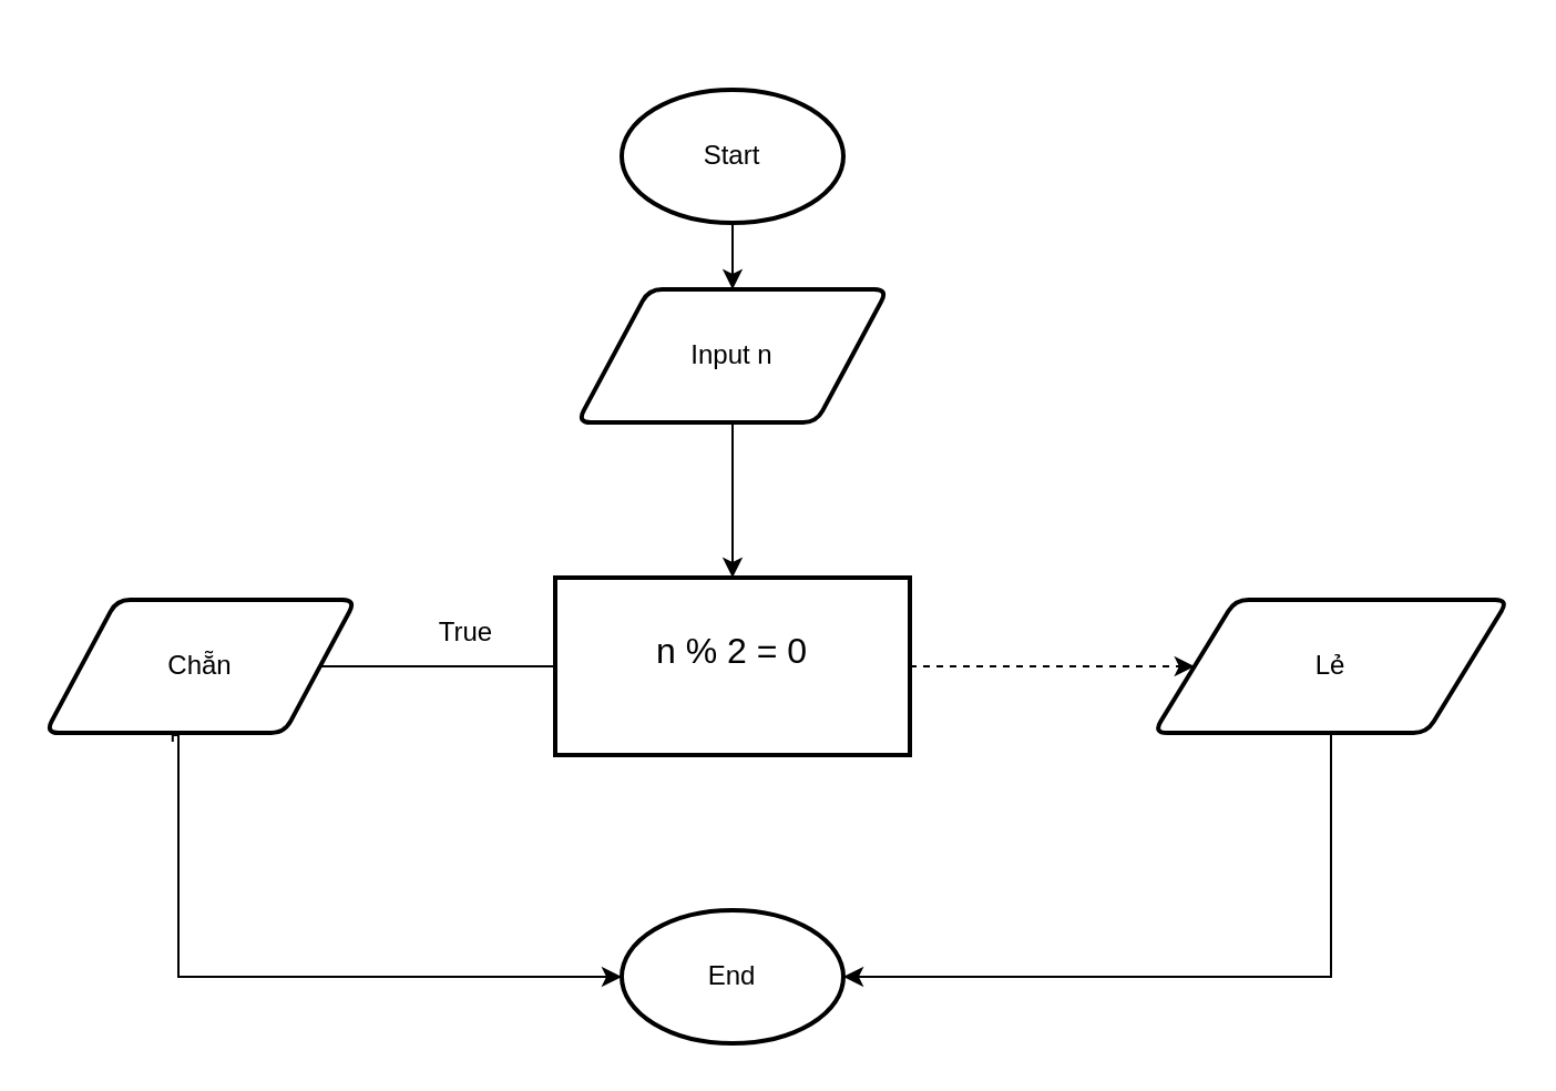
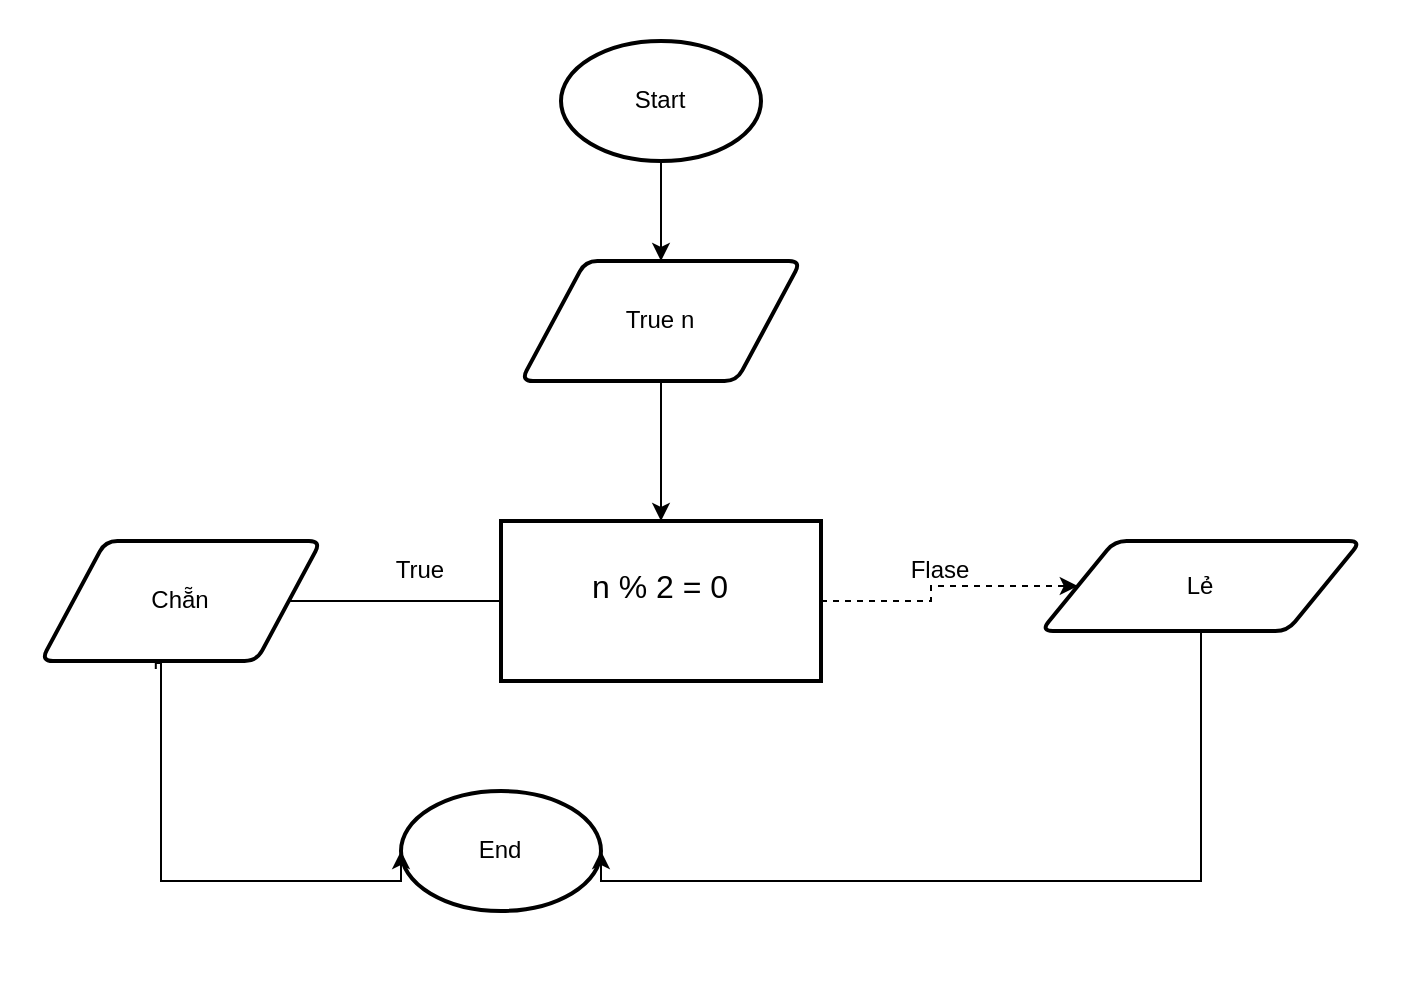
  <mxCell id="0" />
  <mxCell id="1" parent="0" />
  <mxCell id="2" value="" style="edgeStyle=orthogonalEdgeStyle;rounded=0;orthogonalLoop=1;jettySize=auto;html=1;" edge="1" parent="1" source="3" target="5"><mxGeometry relative="1" as="geometry" /></mxCell>
- <mxCell id="3" value="Start" style="strokeWidth=2;html=1;shape=mxgraph.flowchart.start_1;whiteSpace=wrap;" vertex="1" parent="1"><mxGeometry x="280" y="40" width="100" height="60" as="geometry" /></mxCell>
+ <mxCell id="3" value="Start" style="strokeWidth=2;html=1;shape=mxgraph.flowchart.start_1;whiteSpace=wrap;" vertex="1" parent="1"><mxGeometry x="280" y="20" width="100" height="60" as="geometry" /></mxCell>
  <mxCell id="4" value="" style="edgeStyle=orthogonalEdgeStyle;rounded=0;orthogonalLoop=1;jettySize=auto;html=1;" edge="1" parent="1" source="5" target="8"><mxGeometry relative="1" as="geometry" /></mxCell>
- <mxCell id="5" value="Input n" style="shape=parallelogram;html=1;strokeWidth=2;perimeter=parallelogramPerimeter;whiteSpace=wrap;rounded=1;arcSize=12;size=0.23;" vertex="1" parent="1"><mxGeometry x="260" y="130" width="140" height="60" as="geometry" /></mxCell>
+ <mxCell id="5" value="True n" style="shape=parallelogram;html=1;strokeWidth=2;perimeter=parallelogramPerimeter;whiteSpace=wrap;rounded=1;arcSize=12;size=0.23;" vertex="1" parent="1"><mxGeometry x="260" y="130" width="140" height="60" as="geometry" /></mxCell>
  <mxCell id="6" value="" style="edgeStyle=orthogonalEdgeStyle;rounded=0;orthogonalLoop=1;jettySize=auto;html=1;endArrow=none;" edge="1" parent="1" source="8" target="9"><mxGeometry relative="1" as="geometry" /></mxCell>
  <mxCell id="7" value="" style="edgeStyle=orthogonalEdgeStyle;rounded=0;orthogonalLoop=1;jettySize=auto;html=1;dashed=1;" edge="1" parent="1" source="8" target="10"><mxGeometry relative="1" as="geometry" /></mxCell>
  <mxCell id="8" value="&#10;&lt;span style=&quot;color: rgb(0, 0, 0); font-family: Arial, sans-serif; font-size: 16px; font-style: normal; font-variant-ligatures: normal; font-variant-caps: normal; font-weight: 400; letter-spacing: normal; orphans: 2; text-align: start; text-indent: 0px; text-transform: none; widows: 2; word-spacing: 0px; -webkit-text-stroke-width: 0px; white-space: pre-wrap; background-color: rgb(255, 255, 255); text-decoration-thickness: initial; text-decoration-style: initial; text-decoration-color: initial; display: inline !important; float: none;&quot;&gt;n % 2 = 0&lt;/span&gt;&#10;&#10;" style="whiteSpace=wrap;html=1;strokeWidth=2;arcSize=12;rounded=0;" vertex="1" parent="1"><mxGeometry x="250" y="260" width="160" height="80" as="geometry" /></mxCell>
  <mxCell id="9" value="Chẵn" style="shape=parallelogram;html=1;strokeWidth=2;perimeter=parallelogramPerimeter;whiteSpace=wrap;rounded=1;arcSize=12;size=0.23;" vertex="1" parent="1"><mxGeometry x="20" y="270" width="140" height="60" as="geometry" /></mxCell>
- <mxCell id="10" value="Lẻ" style="shape=parallelogram;html=1;strokeWidth=2;perimeter=parallelogramPerimeter;whiteSpace=wrap;rounded=1;arcSize=12;size=0.23;" vertex="1" parent="1"><mxGeometry x="520" y="270" width="160" height="60" as="geometry" /></mxCell>
- <mxCell id="11" value="End" style="strokeWidth=2;html=1;shape=mxgraph.flowchart.start_1;whiteSpace=wrap;" vertex="1" parent="1"><mxGeometry x="280" y="410" width="100" height="60" as="geometry" /></mxCell>
+ <mxCell id="10" value="Lẻ" style="shape=parallelogram;html=1;strokeWidth=2;perimeter=parallelogramPerimeter;whiteSpace=wrap;rounded=1;arcSize=12;size=0.23;" vertex="1" parent="1"><mxGeometry x="520" y="270" width="160" height="45" as="geometry" /></mxCell>
+ <mxCell id="11" value="End" style="strokeWidth=2;html=1;shape=mxgraph.flowchart.start_1;whiteSpace=wrap;" vertex="1" parent="1"><mxGeometry x="200" y="395" width="100" height="60" as="geometry" /></mxCell>
  <mxCell id="12" style="edgeStyle=orthogonalEdgeStyle;rounded=0;orthogonalLoop=1;jettySize=auto;html=1;entryX=1;entryY=0.5;entryDx=0;entryDy=0;entryPerimeter=0;exitX=0.5;exitY=1;exitDx=0;exitDy=0;" edge="1" parent="1" source="10" target="11"><mxGeometry relative="1" as="geometry"><Array as="points"><mxPoint x="600" y="440" /></Array></mxGeometry></mxCell>
  <mxCell id="13" style="edgeStyle=orthogonalEdgeStyle;rounded=0;orthogonalLoop=1;jettySize=auto;html=1;entryX=0;entryY=0.5;entryDx=0;entryDy=0;entryPerimeter=0;exitX=0.41;exitY=1.067;exitDx=0;exitDy=0;exitPerimeter=0;" edge="1" parent="1" source="9" target="11"><mxGeometry relative="1" as="geometry"><mxPoint x="69" y="301" as="sourcePoint" /><Array as="points"><mxPoint x="77" y="331" /><mxPoint x="80" y="331" /><mxPoint x="80" y="440" /></Array></mxGeometry></mxCell>
  <mxCell id="14" value="True" style="text;html=1;align=center;verticalAlign=middle;whiteSpace=wrap;rounded=0;" vertex="1" parent="1"><mxGeometry x="180" y="270" width="60" height="30" as="geometry" /></mxCell>
+ <mxCell id="15" value="Flase" style="text;html=1;align=center;verticalAlign=middle;whiteSpace=wrap;rounded=0;" vertex="1" parent="1"><mxGeometry x="440" y="270" width="60" height="30" as="geometry" /></mxCell>
